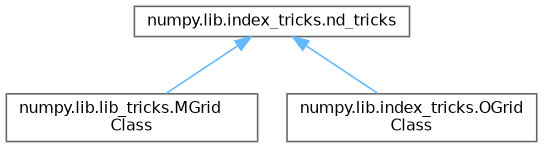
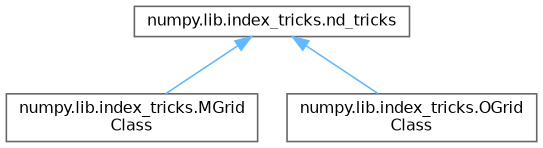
  digraph {
    rankdir=TB
    node [color=grey40 fillcolor=white fontname=Helvetica fontsize=10 shape=box style=filled]
    edge [color=steelblue1 dir=back fontname=Helvetica fontsize=10 labelfontname=Helvetica labelfontsize=10 style=solid]
    n1 [height=0.2 label="numpy.lib.index_tricks.nd_tricks" width=0.4]
-   n2 [height=0.2 label="numpy.lib.lib_tricks.MGrid\lClass" width=0.4]
+   n2 [height=0.2 label="numpy.lib.index_tricks.MGrid\lClass" width=0.4]
    n3 [height=0.2 label="numpy.lib.index_tricks.OGrid\lClass" width=0.4]
    n1 -> n2
    n1 -> n3
  }
